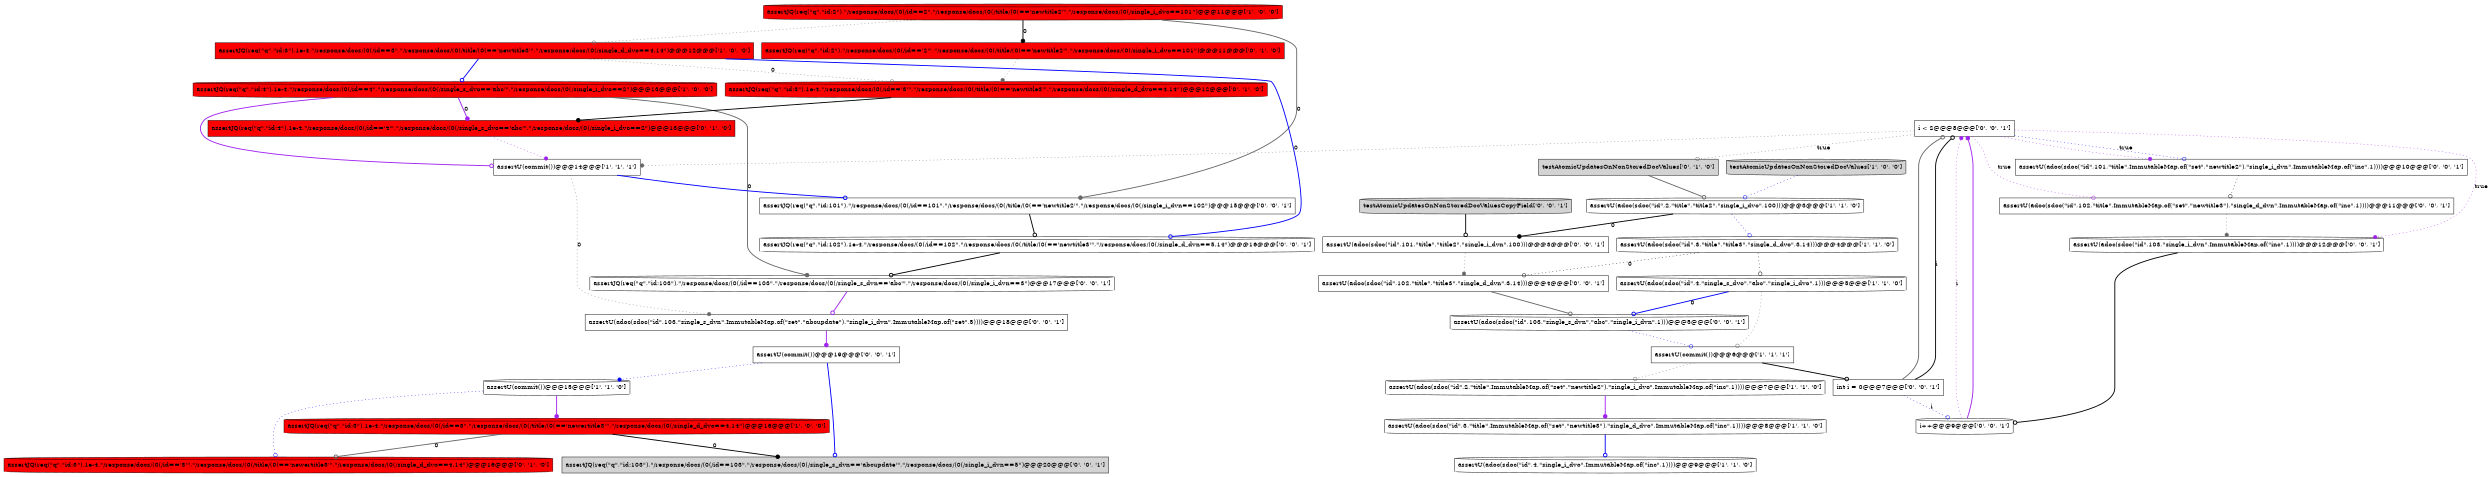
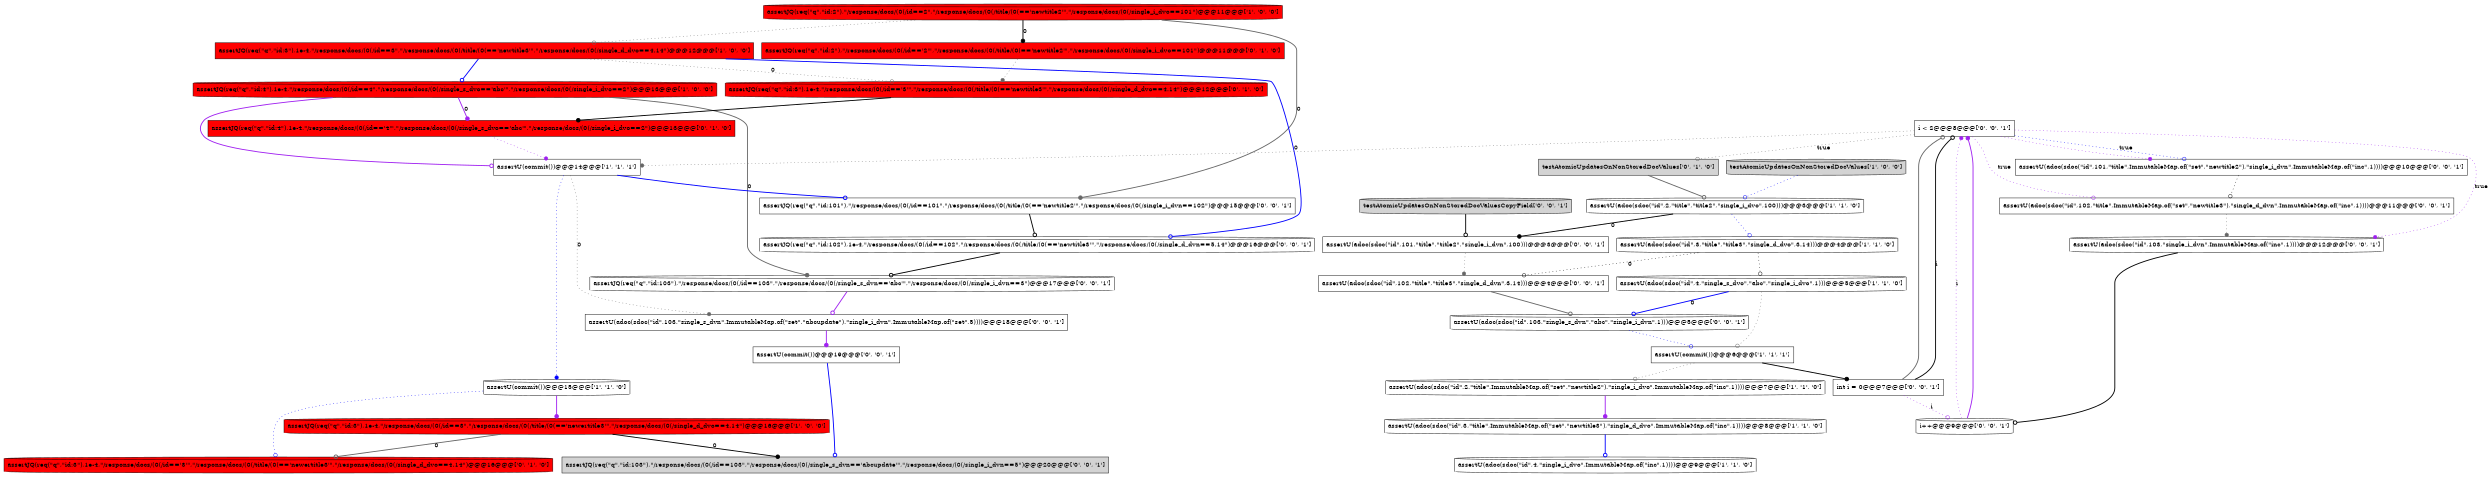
  digraph {
    node [fillcolor=white shape=cylinder style=filled]
    edge [arrowhead=odot color=gray40 style=bold]
    n1 [fillcolor=red label="assertJQ(req(\"q\",\"id:4\"),1e-4,\"/response/docs/(0(/id==4\",\"/response/docs/(0(/single_s_dvo=='abc'\",\"/response/docs/(0(/single_i_dvo==2\")@@@13@@@['1', '0', '0']"]
    n2 [label="assertU(commit())@@@14@@@['1', '1', '1']" shape=box]
    n3 [fillcolor=red label="assertJQ(req(\"q\",\"id:4\"),1e-4,\"/response/docs/(0(/id=='4'\",\"/response/docs/(0(/single_s_dvo=='abc'\",\"/response/docs/(0(/single_i_dvo==2\")@@@13@@@['0', '1', '0']" shape=box]
    n4 [label="assertJQ(req(\"q\",\"id:103\"),\"/response/docs/(0(/id==103\",\"/response/docs/(0(/single_s_dvn=='abc'\",\"/response/docs/(0(/single_i_dvn==3\")@@@17@@@['0', '0', '1']"]
    n5 [label="assertJQ(req(\"q\",\"id:101\"),\"/response/docs/(0(/id==101\",\"/response/docs/(0(/title/(0(=='newtitle2'\",\"/response/docs/(0(/single_i_dvn==102\")@@@15@@@['0', '0', '1']" shape=box]
    n6 [label="assertU(adoc(sdoc(\"id\",103,\"single_s_dvn\",ImmutableMap.of(\"set\",\"abcupdate\"),\"single_i_dvn\",ImmutableMap.of(\"set\",5))))@@@18@@@['0', '0', '1']" shape=box]
    n7 [label="assertU(commit())@@@15@@@['1', '1', '0']"]
    n8 [label="assertU(adoc(sdoc(\"id\",101,\"title\",ImmutableMap.of(\"set\",\"newtitle2\"),\"single_i_dvn\",ImmutableMap.of(\"inc\",1))))@@@10@@@['0', '0', '1']" shape=box]
    n9 [label="assertU(adoc(sdoc(\"id\",102,\"title\",ImmutableMap.of(\"set\",\"newtitle3\"),\"single_d_dvn\",ImmutableMap.of(\"inc\",1))))@@@11@@@['0', '0', '1']" shape=box]
    n10 [label="assertU(adoc(sdoc(\"id\",103,\"single_i_dvn\",ImmutableMap.of(\"inc\",1))))@@@12@@@['0', '0', '1']"]
    n11 [label="assertU(adoc(sdoc(\"id\",4,\"single_s_dvo\",\"abc\",\"single_i_dvo\",1)))@@@5@@@['1', '1', '0']"]
    n12 [label="assertU(adoc(sdoc(\"id\",103,\"single_s_dvn\",\"abc\",\"single_i_dvn\",1)))@@@5@@@['0', '0', '1']"]
    n13 [label="assertU(commit())@@@6@@@['1', '1', '1']" shape=box]
    n14 [label="int i = 0@@@7@@@['0', '0', '1']" shape=box]
    n15 [label="assertU(adoc(sdoc(\"id\",2,\"title\",ImmutableMap.of(\"set\",\"newtitle2\"),\"single_i_dvo\",ImmutableMap.of(\"inc\",1))))@@@7@@@['1', '1', '0']"]
    n16 [fillcolor=red label="assertJQ(req(\"q\",\"id:2\"),\"/response/docs/(0(/id==2\",\"/response/docs/(0(/title/(0(=='newtitle2'\",\"/response/docs/(0(/single_i_dvo==101\")@@@11@@@['1', '0', '0']"]
    n17 [fillcolor=red label="assertJQ(req(\"q\",\"id:3\"),1e-4,\"/response/docs/(0(/id==3\",\"/response/docs/(0(/title/(0(=='newtitle3'\",\"/response/docs/(0(/single_d_dvo==4.14\")@@@12@@@['1', '0', '0']" shape=box]
    n18 [fillcolor=red label="assertJQ(req(\"q\",\"id:2\"),\"/response/docs/(0(/id=='2'\",\"/response/docs/(0(/title/(0(=='newtitle2'\",\"/response/docs/(0(/single_i_dvo==101\")@@@11@@@['0', '1', '0']" shape=box]
    n19 [label="assertJQ(req(\"q\",\"id:102\"),1e-4,\"/response/docs/(0(/id==102\",\"/response/docs/(0(/title/(0(=='newtitle3'\",\"/response/docs/(0(/single_d_dvn==5.14\")@@@16@@@['0', '0', '1']"]
    n20 [fillcolor=red label="assertJQ(req(\"q\",\"id:3\"),1e-4,\"/response/docs/(0(/id=='3'\",\"/response/docs/(0(/title/(0(=='newtitle3'\",\"/response/docs/(0(/single_d_dvo==4.14\")@@@12@@@['0', '1', '0']"]
    n21 [label="i++@@@9@@@['0', '0', '1']"]
    n22 [label="i < 2@@@8@@@['0', '0', '1']" shape=box]
    n23 [fillcolor=lightgray label="testAtomicUpdatesOnNonStoredDocValues['0', '1', '0']" shape=box]
    n24 [label="assertU(commit())@@@19@@@['0', '0', '1']" shape=box]
    n25 [fillcolor=red label="assertJQ(req(\"q\",\"id:3\"),1e-4,\"/response/docs/(0(/id==3\",\"/response/docs/(0(/title/(0(=='newertitle3'\",\"/response/docs/(0(/single_d_dvo==4.14\")@@@16@@@['1', '0', '0']"]
    n26 [fillcolor=red label="assertJQ(req(\"q\",\"id:3\"),1e-4,\"/response/docs/(0(/id=='3'\",\"/response/docs/(0(/title/(0(=='newertitle3'\",\"/response/docs/(0(/single_d_dvo==4.14\")@@@16@@@['0', '1', '0']"]
    n27 [label="assertU(adoc(sdoc(\"id\",3,\"title\",ImmutableMap.of(\"set\",\"newtitle3\"),\"single_d_dvo\",ImmutableMap.of(\"inc\",1))))@@@8@@@['1', '1', '0']"]
    n28 [label="assertU(adoc(sdoc(\"id\",4,\"single_i_dvo\",ImmutableMap.of(\"inc\",1))))@@@9@@@['1', '1', '0']"]
    n29 [fillcolor=lightgray label="assertJQ(req(\"q\",\"id:103\"),\"/response/docs/(0(/id==103\",\"/response/docs/(0(/single_s_dvn=='abcupdate'\",\"/response/docs/(0(/single_i_dvn==5\")@@@20@@@['0', '0', '1']" shape=box]
    n30 [label="assertU(adoc(sdoc(\"id\",2,\"title\",\"title2\",\"single_i_dvo\",100)))@@@3@@@['1', '1', '0']"]
    n31 [label="assertU(adoc(sdoc(\"id\",101,\"title\",\"title2\",\"single_i_dvn\",100)))@@@3@@@['0', '0', '1']" shape=box]
    n32 [label="assertU(adoc(sdoc(\"id\",3,\"title\",\"title3\",\"single_d_dvo\",3.14)))@@@4@@@['1', '1', '0']"]
    n33 [label="assertU(adoc(sdoc(\"id\",102,\"title\",\"title3\",\"single_d_dvn\",3.14)))@@@4@@@['0', '0', '1']" shape=box]
    n34 [fillcolor=lightgray label="testAtomicUpdatesOnNonStoredDocValues['1', '0', '0']"]
    n35 [fillcolor=lightgray label="testAtomicUpdatesOnNonStoredDocValuesCopyField['0', '0', '1']"]
    n1 -> n2 [color=purple]
    n1 -> n3 [arrowhead=dot color=purple label=0]
    n1 -> n4 [arrowhead=dot label=0]
    n2 -> n5 [color=blue]
    n2 -> n6 [arrowhead=dot label=0 style=dotted]
-   n24 -> n7 [arrowhead=dot color=blue style=dotted]
+   n2 -> n7 [arrowhead=dot color=blue style=dotted]
    n3 -> n2 [arrowhead=dot color=purple style=dotted]
    n4 -> n6 [color=purple]
    n5 -> n19 [color=black]
    n6 -> n24 [arrowhead=dot color=purple]
    n7 -> n25 [arrowhead=dot color=purple]
    n7 -> n26 [color=blue style=dotted]
    n8 -> n9 [color=black style=dotted]
    n9 -> n10 [arrowhead=dot style=dotted]
    n10 -> n21 [color=black]
    n11 -> n12 [color=blue label=0]
    n11 -> n13 [style=dotted]
    n12 -> n13 [color=blue style=dotted]
-   n13 -> n14 [color=black]
+   n13 -> n14 [arrowhead=dot color=black]
    n13 -> n15 [style=dotted]
-   n14 -> n21 [color=blue label=i style=dotted]
+   n14 -> n21 [color=purple label=i style=dotted]
    n14 -> n22 [color=black label=i]
    n14 -> n22
    n15 -> n27 [arrowhead=dot color=purple]
    n16 -> n5 [arrowhead=dot label=0]
    n16 -> n17 [style=dotted]
    n16 -> n18 [arrowhead=dot color=black label=0]
    n17 -> n1 [color=blue]
    n17 -> n19 [color=blue label=0]
    n17 -> n20 [label=0 style=dotted]
    n18 -> n20 [arrowhead=dot style=dotted]
    n19 -> n4 [color=black]
    n20 -> n3 [arrowhead=dot color=black]
    n21 -> n22 [arrowhead=dot color=purple label=i style=dotted]
    n21 -> n22 [arrowhead=dot color=purple]
    n22 -> n2 [arrowhead=dot style=dotted]
    n22 -> n8 [color=blue label=true style=dotted]
    n22 -> n8 [arrowhead=dot color=purple style=dotted]
    n22 -> n9 [color=purple label=true style=dotted]
    n22 -> n10 [arrowhead=dot color=purple label=true style=dotted]
    n22 -> n23 [label=true style=dotted]
    n23 -> n30
    n24 -> n29 [color=blue]
    n25 -> n26 [label=0]
    n25 -> n29 [arrowhead=dot color=black label=0]
    n27 -> n28 [color=blue]
    n30 -> n31 [arrowhead=dot color=black label=0]
    n30 -> n32 [color=blue style=dotted]
    n31 -> n33 [arrowhead=dot style=dotted]
    n32 -> n11 [color=black style=dotted]
    n32 -> n33 [color=black label=0 style=dotted]
    n33 -> n12
    n34 -> n30 [color=blue style=dotted]
    n35 -> n31 [color=black]
  }
